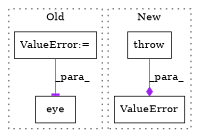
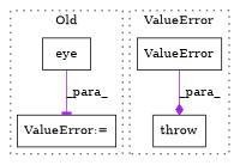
  digraph {
    node [a=32 shape=box]
    edge [color=purple]
    n1 [l="4,1" label=eye s="966,977"]
    n2 [a=7 l=1 label="ValueError:=" s=959]
    n3 [l="11,1" label=ValueError s="962,1051"]
    n4 [a=53 l=6 label=throw s=956]
    subgraph cluster_1 {
      label=Old
      style=dotted
      n1
      n2
    }
    subgraph cluster_2 {
-     label=New
+     label=ValueError
      style=dotted
      n3
      n4
    }
-   n2 -> n1 [arrowhead=tee label=_para_]
-   n4 -> n3 [arrowhead=diamond label=_para_]
+   n1 -> n2 [arrowhead=tee label=_para_]
+   n3 -> n4 [arrowhead=diamond label=_para_]
  }
